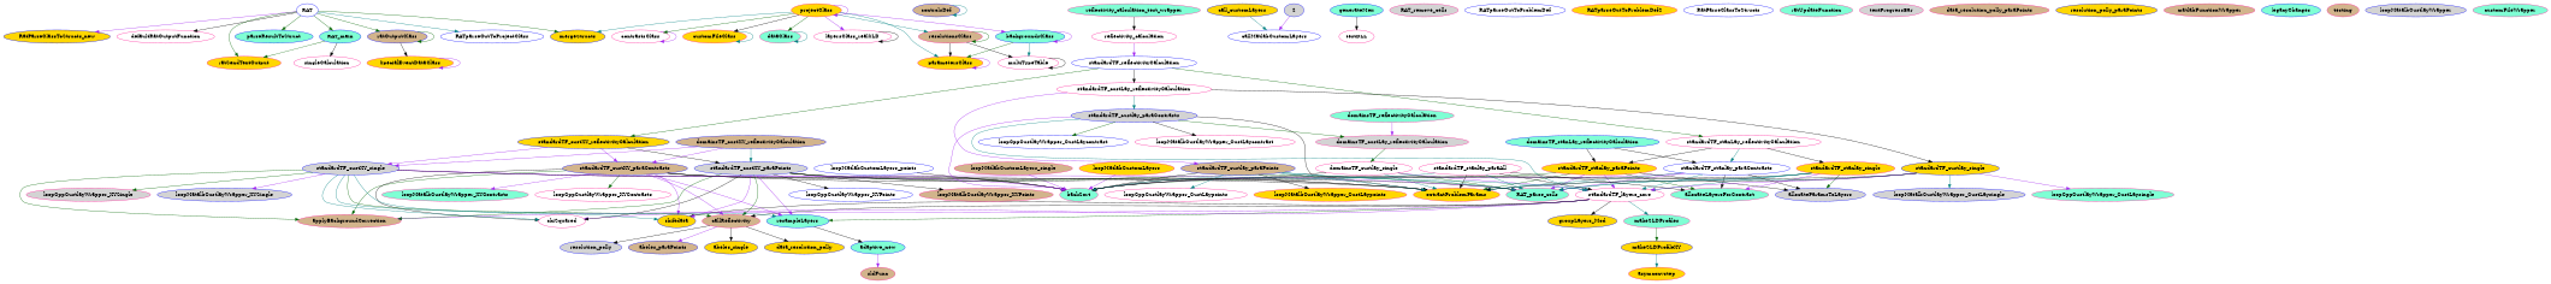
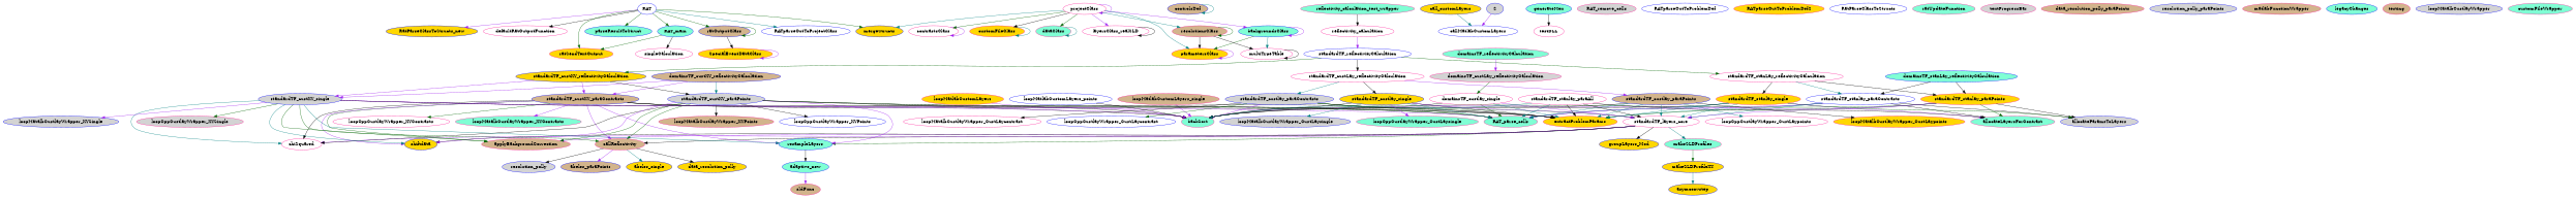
  digraph {
    node [color=deeppink fillcolor=white style=filled]
    edge [color=black]
    RAT [color=blue]
    RAT_main [color=blue fillcolor=aquamarine]
    RATparseOutToProjectClass [color=blue]
    RatParseClassToStructs_new [color=blue fillcolor=gold]
    defaultRatOutputFunction
    ratOutputClass [color=blue fillcolor=tan]
    ratSendTextOutput [fillcolor=gold]
    parseResultToStruct [color=blue fillcolor=aquamarine]
    mergeStructs [color=blue fillcolor=gold]
    singleCalculation
    SpecialEventDataClass [fillcolor=gold]
    controlsDef [color=blue fillcolor=tan]
    backgroundsClass [color=blue fillcolor=aquamarine]
    multiTypeTable
    parametersClass [fillcolor=gold]
    contrastsClass
    customFileClass [fillcolor=gold]
    dataClass [fillcolor=aquamarine]
    layersClass_realSLD
-   projectClass [fillcolor=gold]
+   projectClass
    resolutionsClass [fillcolor=tan]
    standardTF_reflectivityCalculation [color=blue]
    reflectivity_calculation
    call_customLayers [color=blue fillcolor=gold]
    callMatlabCustomLayers [color=blue]
    2 [color=blue fillcolor=lightgrey]
    callReflectivity [fillcolor=tan]
    data_resolution_polly [color=blue fillcolor=gold]
    resolution_polly [color=blue fillcolor=lightgrey]
    abeles_paraPoints [color=blue fillcolor=tan]
    abeles_single [color=blue fillcolor=gold]
    generateMex [color=blue fillcolor=aquamarine]
    testDLL
    loopMatlabCustomLayers [fillcolor=gold]
    backSort [fillcolor=aquamarine]
    loopMatlabCustomLayers_points [color=blue]
    loopMatlabCustomLayers_single [fillcolor=tan]
    makeSLDProfileXY [color=blue fillcolor=gold]
-   asymconvstep [fillcolor=gold]
+   asymconvstep [color=blue fillcolor=gold]
    makeSLDProfiles [fillcolor=aquamarine]
    adaptive_new [color=blue fillcolor=aquamarine]
    sldFunc [fillcolor=tan]
    resampleLayers [color=blue fillcolor=aquamarine]
    domainsTF_custlay_single
    RAT_parse_cells [fillcolor=aquamarine]
    extractProblemParams [fillcolor=gold]
    standardTF_layers_core
    applyBackgroundCorrection [fillcolor=tan]
    chiSquared
    shiftdata [color=blue fillcolor=gold]
    groupLayers_Mod [color=blue fillcolor=gold]
    domainsTF_custLay_reflectivityCalculation [fillcolor=lightgrey]
    domainsTF_custXY_reflectivityCalculation [color=blue fillcolor=tan]
    standardTF_custXY_paraContrasts [color=blue fillcolor=tan]
    standardTF_custXY_paraPoints [color=blue fillcolor=lightgrey]
    standardTF_custXY_single [color=blue fillcolor=lightgrey]
    loopCppCustlayWrapper_XYContrasts
    loopMatalbCustlayWrapper_XYContrasts [fillcolor=aquamarine]
    loopCppCustlayWrapper_XYPoints [color=blue]
    loopMatalbCustlayWrapper_XYPoints [fillcolor=tan]
    loopCppCustlayWrapper_XYSingle [fillcolor=lightgrey]
    loopMatalbCustlayWrapper_XYSingle [color=blue fillcolor=lightgrey]
    domainsTF_reflectivityCalculation [fillcolor=aquamarine]
    domainsTF_stanLay_reflectivityCalculation [color=blue fillcolor=aquamarine]
    standardTF_stanlay_paraContrasts [color=blue]
    standardTF_stanlay_paraPoints [fillcolor=gold]
    allocateLayersForContrast [fillcolor=aquamarine]
    allocateParamsToLayers [color=blue fillcolor=lightgrey]
    standardTF_stanlay_single [fillcolor=gold]
    standardTF_custLay_reflectivityCalculation
    standardTF_custXY_reflectivityCalculation [color=blue fillcolor=gold]
    standardTF_stanLay_reflectivityCalculation
    standardTF_custlay_paraContrasts [color=blue fillcolor=lightgrey]
    standardTF_custlay_paraPoints [color=blue fillcolor=tan]
    standardTF_custlay_single [color=blue fillcolor=gold]
    reflectivity_calculation_test_wrapper [fillcolor=aquamarine]
    loopCppCustlayWrapper_CustLaycontrast [color=blue]
    loopMatalbCustlayWrapper_CustLaycontrast
    loopCppCustlayWrapper_CustLaypoints
    loopMatalbCustlayWrapper_CustLaypoints [fillcolor=gold]
    loopCppCustlayWrapper_CustLaysingle [fillcolor=aquamarine]
    loopMatalbCustlayWrapper_CustLaysingle [color=blue fillcolor=lightgrey]
    standardTF_stanlay_paraAll
    RAT_remove_cells [fillcolor=lightgrey]
    RATparseOutToProblemDef [color=blue]
    RATparseOutToProblemDef2 [fillcolor=gold]
    RatParseClassToStructs [color=blue]
    ratUpdateFunction [fillcolor=aquamarine]
    textProgressBar [fillcolor=lightgrey]
    data_resolution_polly_paraPoints [fillcolor=tan]
-   resolution_polly_paraPoints [color=blue fillcolor=gold]
+   resolution_polly_paraPoints [color=blue fillcolor=lightgrey]
    matlabFunctionWrapper [fillcolor=tan]
    legacyChanges [color=blue fillcolor=aquamarine]
    testing [fillcolor=tan]
    loopMatalbCustlayWrapper [color=blue fillcolor=lightgrey]
    customFileWrapper [fillcolor=aquamarine]
    RAT -> RAT_main [color=darkgreen]
    RAT -> RATparseOutToProjectClass [color=teal]
    RAT -> RatParseClassToStructs_new [color=purple]
    RAT -> defaultRatOutputFunction
    RAT -> ratOutputClass [color=darkgreen]
    RAT -> ratSendTextOutput [color=darkgreen]
    RAT -> parseResultToStruct [color=darkgreen]
    RAT -> mergeStructs [color=darkgreen]
    RAT_main -> ratSendTextOutput [color=darkgreen]
    RAT_main -> singleCalculation
    ratOutputClass -> ratOutputClass [color=darkgreen]
    ratOutputClass -> SpecialEventDataClass
    SpecialEventDataClass -> SpecialEventDataClass [color=purple]
    controlsDef -> controlsDef [color=teal]
    backgroundsClass -> backgroundsClass [color=purple]
    backgroundsClass -> multiTypeTable [color=teal]
    backgroundsClass -> parametersClass [color=darkgreen]
    multiTypeTable -> multiTypeTable
    parametersClass -> parametersClass [color=purple]
    contrastsClass -> contrastsClass [color=purple]
    customFileClass -> customFileClass [color=teal]
    dataClass -> dataClass [color=teal]
    layersClass_realSLD -> layersClass_realSLD
    projectClass -> mergeStructs [color=teal]
    projectClass -> backgroundsClass [color=purple]
    projectClass -> parametersClass [color=teal]
    projectClass -> contrastsClass [color=darkgreen]
    projectClass -> customFileClass
    projectClass -> dataClass [color=darkgreen]
    projectClass -> layersClass_realSLD [color=purple]
    projectClass -> projectClass [color=purple]
    projectClass -> resolutionsClass [color=teal]
    resolutionsClass -> multiTypeTable
    resolutionsClass -> parametersClass
    resolutionsClass -> resolutionsClass [color=darkgreen]
    standardTF_reflectivityCalculation -> standardTF_custLay_reflectivityCalculation
    standardTF_reflectivityCalculation -> standardTF_custXY_reflectivityCalculation [color=darkgreen]
    standardTF_reflectivityCalculation -> standardTF_stanLay_reflectivityCalculation [color=darkgreen]
    reflectivity_calculation -> standardTF_reflectivityCalculation [color=purple]
    call_customLayers -> callMatlabCustomLayers [color=teal]
    2 -> callMatlabCustomLayers [color=purple]
    callReflectivity -> data_resolution_polly
    callReflectivity -> resolution_polly
    callReflectivity -> abeles_paraPoints [color=purple]
-   callReflectivity -> abeles_single
+   callReflectivity -> abeles_single [color=teal]
    generateMex -> testDLL
    loopMatlabCustomLayers -> backSort [color=purple]
    loopMatlabCustomLayers_points -> backSort
    loopMatlabCustomLayers_single -> backSort [color=purple]
    makeSLDProfileXY -> asymconvstep [color=teal]
    makeSLDProfiles -> makeSLDProfileXY [color=darkgreen]
    adaptive_new -> sldFunc [color=purple]
    resampleLayers -> adaptive_new
    domainsTF_custlay_single -> backSort
    domainsTF_custlay_single -> RAT_parse_cells [color=darkgreen]
    domainsTF_custlay_single -> extractProblemParams [color=teal]
    domainsTF_custlay_single -> standardTF_layers_core [color=purple]
    standardTF_layers_core -> callReflectivity
    standardTF_layers_core -> makeSLDProfiles [color=teal]
    standardTF_layers_core -> resampleLayers [color=darkgreen]
    standardTF_layers_core -> applyBackgroundCorrection [color=purple]
    standardTF_layers_core -> chiSquared [color=purple]
    standardTF_layers_core -> shiftdata
    standardTF_layers_core -> groupLayers_Mod
    domainsTF_custLay_reflectivityCalculation -> domainsTF_custlay_single [color=darkgreen]
    domainsTF_custXY_reflectivityCalculation -> standardTF_custXY_paraContrasts [color=purple]
    domainsTF_custXY_reflectivityCalculation -> standardTF_custXY_paraPoints [color=teal]
    domainsTF_custXY_reflectivityCalculation -> standardTF_custXY_single [color=purple]
    standardTF_custXY_paraContrasts -> callReflectivity [color=purple]
    standardTF_custXY_paraContrasts -> backSort
    standardTF_custXY_paraContrasts -> resampleLayers [color=purple]
    standardTF_custXY_paraContrasts -> RAT_parse_cells
    standardTF_custXY_paraContrasts -> extractProblemParams
    standardTF_custXY_paraContrasts -> applyBackgroundCorrection [color=darkgreen]
    standardTF_custXY_paraContrasts -> chiSquared
    standardTF_custXY_paraContrasts -> shiftdata [color=purple]
    standardTF_custXY_paraContrasts -> loopCppCustlayWrapper_XYContrasts [color=darkgreen]
    standardTF_custXY_paraContrasts -> loopMatalbCustlayWrapper_XYContrasts [color=purple]
    standardTF_custXY_paraPoints -> callReflectivity [color=darkgreen]
    standardTF_custXY_paraPoints -> backSort
    standardTF_custXY_paraPoints -> resampleLayers [color=purple]
    standardTF_custXY_paraPoints -> RAT_parse_cells [color=darkgreen]
    standardTF_custXY_paraPoints -> extractProblemParams
    standardTF_custXY_paraPoints -> applyBackgroundCorrection [color=darkgreen]
    standardTF_custXY_paraPoints -> chiSquared
    standardTF_custXY_paraPoints -> shiftdata [color=purple]
    standardTF_custXY_paraPoints -> loopCppCustlayWrapper_XYPoints
    standardTF_custXY_paraPoints -> loopMatalbCustlayWrapper_XYPoints
    standardTF_custXY_single -> callReflectivity [color=darkgreen]
    standardTF_custXY_single -> backSort [color=purple]
    standardTF_custXY_single -> resampleLayers [color=teal]
    standardTF_custXY_single -> RAT_parse_cells [color=purple]
    standardTF_custXY_single -> extractProblemParams
    standardTF_custXY_single -> applyBackgroundCorrection [color=darkgreen]
    standardTF_custXY_single -> chiSquared [color=teal]
    standardTF_custXY_single -> shiftdata [color=teal]
    standardTF_custXY_single -> loopCppCustlayWrapper_XYSingle [color=darkgreen]
    standardTF_custXY_single -> loopMatalbCustlayWrapper_XYSingle [color=purple]
    domainsTF_reflectivityCalculation -> domainsTF_custLay_reflectivityCalculation [color=purple]
    domainsTF_stanLay_reflectivityCalculation -> standardTF_stanlay_paraContrasts
    domainsTF_stanLay_reflectivityCalculation -> standardTF_stanlay_paraPoints
    standardTF_stanlay_paraContrasts -> backSort [color=purple]
    standardTF_stanlay_paraContrasts -> RAT_parse_cells [color=purple]
    standardTF_stanlay_paraContrasts -> extractProblemParams [color=teal]
    standardTF_stanlay_paraContrasts -> standardTF_layers_core [color=teal]
    standardTF_stanlay_paraContrasts -> allocateLayersForContrast
    standardTF_stanlay_paraContrasts -> allocateParamsToLayers
    standardTF_stanlay_paraPoints -> backSort [color=darkgreen]
    standardTF_stanlay_paraPoints -> RAT_parse_cells [color=purple]
    standardTF_stanlay_paraPoints -> extractProblemParams [color=darkgreen]
    standardTF_stanlay_paraPoints -> standardTF_layers_core [color=purple]
    standardTF_stanlay_paraPoints -> allocateLayersForContrast [color=darkgreen]
    standardTF_stanlay_paraPoints -> allocateParamsToLayers
    standardTF_stanlay_single -> backSort
    standardTF_stanlay_single -> RAT_parse_cells [color=teal]
    standardTF_stanlay_single -> extractProblemParams [color=teal]
    standardTF_stanlay_single -> standardTF_layers_core [color=teal]
    standardTF_stanlay_single -> allocateLayersForContrast [color=purple]
    standardTF_stanlay_single -> allocateParamsToLayers [color=darkgreen]
    standardTF_custLay_reflectivityCalculation -> standardTF_custlay_paraContrasts [color=teal]
    standardTF_custLay_reflectivityCalculation -> standardTF_custlay_paraPoints [color=purple]
    standardTF_custLay_reflectivityCalculation -> standardTF_custlay_single
    standardTF_custXY_reflectivityCalculation -> standardTF_custXY_paraContrasts [color=purple]
    standardTF_custXY_reflectivityCalculation -> standardTF_custXY_paraPoints
    standardTF_custXY_reflectivityCalculation -> standardTF_custXY_single [color=purple]
    standardTF_stanLay_reflectivityCalculation -> standardTF_stanlay_paraContrasts [color=teal]
    standardTF_stanLay_reflectivityCalculation -> standardTF_stanlay_paraPoints
    standardTF_stanLay_reflectivityCalculation -> standardTF_stanlay_single
    standardTF_custlay_paraContrasts -> backSort [color=purple]
-   standardTF_custlay_paraContrasts -> domainsTF_custLay_reflectivityCalculation [color=darkgreen]
+   standardTF_custlay_paraContrasts -> RAT_parse_cells [color=darkgreen]
    standardTF_custlay_paraContrasts -> extractProblemParams
-   standardTF_custlay_paraContrasts -> standardTF_layers_core [color=teal]
+   standardTF_custlay_paraContrasts -> standardTF_layers_core [color=darkgreen]
    standardTF_custlay_paraContrasts -> loopCppCustlayWrapper_CustLaycontrast [color=darkgreen]
    standardTF_custlay_paraContrasts -> loopMatalbCustlayWrapper_CustLaycontrast
    standardTF_custlay_paraPoints -> backSort
    standardTF_custlay_paraPoints -> RAT_parse_cells [color=teal]
    standardTF_custlay_paraPoints -> extractProblemParams [color=teal]
    standardTF_custlay_paraPoints -> standardTF_layers_core [color=teal]
    standardTF_custlay_paraPoints -> loopCppCustlayWrapper_CustLaypoints [color=teal]
    standardTF_custlay_paraPoints -> loopMatalbCustlayWrapper_CustLaypoints
    standardTF_custlay_single -> backSort
    standardTF_custlay_single -> RAT_parse_cells [color=teal]
    standardTF_custlay_single -> extractProblemParams
    standardTF_custlay_single -> standardTF_layers_core [color=purple]
    standardTF_custlay_single -> loopCppCustlayWrapper_CustLaysingle [color=purple]
    standardTF_custlay_single -> loopMatalbCustlayWrapper_CustLaysingle [color=teal]
    reflectivity_calculation_test_wrapper -> reflectivity_calculation
    standardTF_stanlay_paraAll -> backSort [color=teal]
    standardTF_stanlay_paraAll -> RAT_parse_cells [color=teal]
    standardTF_stanlay_paraAll -> extractProblemParams
    standardTF_stanlay_paraAll -> standardTF_layers_core
    standardTF_stanlay_paraAll -> allocateLayersForContrast
  }
